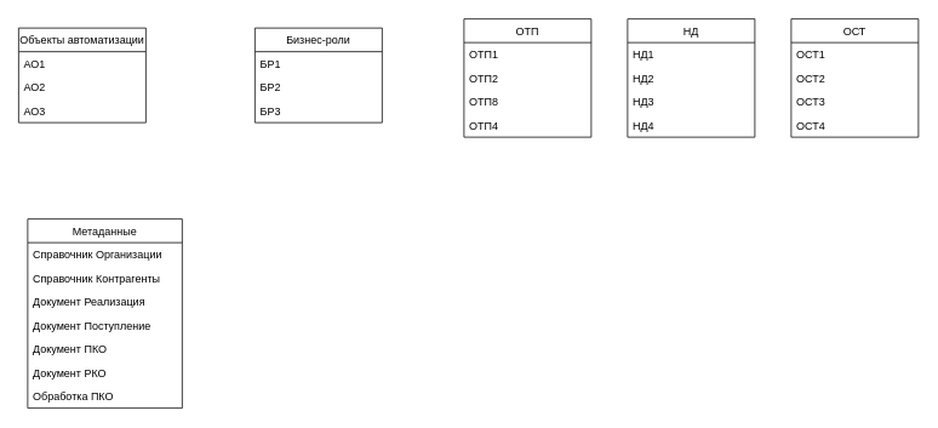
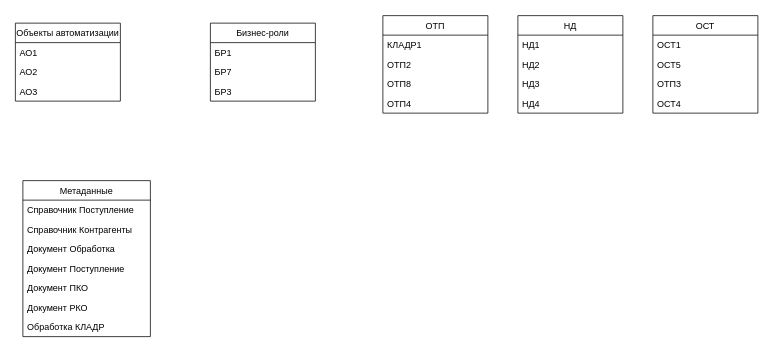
  <mxCell id="0" />
  <mxCell id="1" parent="0" />
  <mxCell id="2" value="Объекты автоматизации" style="swimlane;fontStyle=0;childLayout=stackLayout;horizontal=1;startSize=26;fillColor=none;horizontalStack=0;resizeParent=1;resizeParentMax=0;resizeLast=0;collapsible=1;marginBottom=0;" vertex="1" parent="1"><mxGeometry x="20" y="30" width="140" height="104" as="geometry" /></mxCell>
  <mxCell id="3" value="АО1" style="text;strokeColor=none;fillColor=none;align=left;verticalAlign=top;spacingLeft=4;spacingRight=4;overflow=hidden;rotatable=0;points=[[0,0.5],[1,0.5]];portConstraint=eastwest;" vertex="1" parent="2"><mxGeometry y="26" width="140" height="26" as="geometry" /></mxCell>
  <mxCell id="4" value="АО2" style="text;strokeColor=none;fillColor=none;align=left;verticalAlign=top;spacingLeft=4;spacingRight=4;overflow=hidden;rotatable=0;points=[[0,0.5],[1,0.5]];portConstraint=eastwest;" vertex="1" parent="2"><mxGeometry y="52" width="140" height="26" as="geometry" /></mxCell>
  <mxCell id="5" value="АО3" style="text;strokeColor=none;fillColor=none;align=left;verticalAlign=top;spacingLeft=4;spacingRight=4;overflow=hidden;rotatable=0;points=[[0,0.5],[1,0.5]];portConstraint=eastwest;" vertex="1" parent="2"><mxGeometry y="78" width="140" height="26" as="geometry" /></mxCell>
  <mxCell id="6" value="Бизнес-роли" style="swimlane;fontStyle=0;childLayout=stackLayout;horizontal=1;startSize=26;fillColor=none;horizontalStack=0;resizeParent=1;resizeParentMax=0;resizeLast=0;collapsible=1;marginBottom=0;" vertex="1" parent="1"><mxGeometry x="280" y="30" width="140" height="104" as="geometry" /></mxCell>
  <mxCell id="7" value="БР1" style="text;strokeColor=none;fillColor=none;align=left;verticalAlign=top;spacingLeft=4;spacingRight=4;overflow=hidden;rotatable=0;points=[[0,0.5],[1,0.5]];portConstraint=eastwest;" vertex="1" parent="6"><mxGeometry y="26" width="140" height="26" as="geometry" /></mxCell>
- <mxCell id="8" value="БР2" style="text;strokeColor=none;fillColor=none;align=left;verticalAlign=top;spacingLeft=4;spacingRight=4;overflow=hidden;rotatable=0;points=[[0,0.5],[1,0.5]];portConstraint=eastwest;" vertex="1" parent="6"><mxGeometry y="52" width="140" height="26" as="geometry" /></mxCell>
+ <mxCell id="8" value="БР7" style="text;strokeColor=none;fillColor=none;align=left;verticalAlign=top;spacingLeft=4;spacingRight=4;overflow=hidden;rotatable=0;points=[[0,0.5],[1,0.5]];portConstraint=eastwest;" vertex="1" parent="6"><mxGeometry y="52" width="140" height="26" as="geometry" /></mxCell>
  <mxCell id="9" value="БР3" style="text;strokeColor=none;fillColor=none;align=left;verticalAlign=top;spacingLeft=4;spacingRight=4;overflow=hidden;rotatable=0;points=[[0,0.5],[1,0.5]];portConstraint=eastwest;" vertex="1" parent="6"><mxGeometry y="78" width="140" height="26" as="geometry" /></mxCell>
  <mxCell id="10" value="ОТП" style="swimlane;fontStyle=0;childLayout=stackLayout;horizontal=1;startSize=26;fillColor=none;horizontalStack=0;resizeParent=1;resizeParentMax=0;resizeLast=0;collapsible=1;marginBottom=0;" vertex="1" parent="1"><mxGeometry x="510" y="20" width="140" height="130" as="geometry" /></mxCell>
- <mxCell id="11" value="ОТП1" style="text;strokeColor=none;fillColor=none;align=left;verticalAlign=top;spacingLeft=4;spacingRight=4;overflow=hidden;rotatable=0;points=[[0,0.5],[1,0.5]];portConstraint=eastwest;" vertex="1" parent="10"><mxGeometry y="26" width="140" height="26" as="geometry" /></mxCell>
+ <mxCell id="11" value="КЛАДР1" style="text;strokeColor=none;fillColor=none;align=left;verticalAlign=top;spacingLeft=4;spacingRight=4;overflow=hidden;rotatable=0;points=[[0,0.5],[1,0.5]];portConstraint=eastwest;" vertex="1" parent="10"><mxGeometry y="26" width="140" height="26" as="geometry" /></mxCell>
  <mxCell id="12" value="ОТП2" style="text;strokeColor=none;fillColor=none;align=left;verticalAlign=top;spacingLeft=4;spacingRight=4;overflow=hidden;rotatable=0;points=[[0,0.5],[1,0.5]];portConstraint=eastwest;" vertex="1" parent="10"><mxGeometry y="52" width="140" height="26" as="geometry" /></mxCell>
  <mxCell id="13" value="ОТП8" style="text;strokeColor=none;fillColor=none;align=left;verticalAlign=top;spacingLeft=4;spacingRight=4;overflow=hidden;rotatable=0;points=[[0,0.5],[1,0.5]];portConstraint=eastwest;" vertex="1" parent="10"><mxGeometry y="78" width="140" height="26" as="geometry" /></mxCell>
  <mxCell id="14" value="ОТП4" style="text;strokeColor=none;fillColor=none;align=left;verticalAlign=top;spacingLeft=4;spacingRight=4;overflow=hidden;rotatable=0;points=[[0,0.5],[1,0.5]];portConstraint=eastwest;" vertex="1" parent="10"><mxGeometry y="104" width="140" height="26" as="geometry" /></mxCell>
  <mxCell id="15" value="НД" style="swimlane;fontStyle=0;childLayout=stackLayout;horizontal=1;startSize=26;fillColor=none;horizontalStack=0;resizeParent=1;resizeParentMax=0;resizeLast=0;collapsible=1;marginBottom=0;" vertex="1" parent="1"><mxGeometry x="690" y="20" width="140" height="130" as="geometry" /></mxCell>
  <mxCell id="16" value="НД1" style="text;strokeColor=none;fillColor=none;align=left;verticalAlign=top;spacingLeft=4;spacingRight=4;overflow=hidden;rotatable=0;points=[[0,0.5],[1,0.5]];portConstraint=eastwest;" vertex="1" parent="15"><mxGeometry y="26" width="140" height="26" as="geometry" /></mxCell>
  <mxCell id="17" value="НД2" style="text;strokeColor=none;fillColor=none;align=left;verticalAlign=top;spacingLeft=4;spacingRight=4;overflow=hidden;rotatable=0;points=[[0,0.5],[1,0.5]];portConstraint=eastwest;" vertex="1" parent="15"><mxGeometry y="52" width="140" height="26" as="geometry" /></mxCell>
  <mxCell id="18" value="НД3" style="text;strokeColor=none;fillColor=none;align=left;verticalAlign=top;spacingLeft=4;spacingRight=4;overflow=hidden;rotatable=0;points=[[0,0.5],[1,0.5]];portConstraint=eastwest;" vertex="1" parent="15"><mxGeometry y="78" width="140" height="26" as="geometry" /></mxCell>
  <mxCell id="19" value="НД4" style="text;strokeColor=none;fillColor=none;align=left;verticalAlign=top;spacingLeft=4;spacingRight=4;overflow=hidden;rotatable=0;points=[[0,0.5],[1,0.5]];portConstraint=eastwest;" vertex="1" parent="15"><mxGeometry y="104" width="140" height="26" as="geometry" /></mxCell>
  <mxCell id="20" value="ОСТ" style="swimlane;fontStyle=0;childLayout=stackLayout;horizontal=1;startSize=26;fillColor=none;horizontalStack=0;resizeParent=1;resizeParentMax=0;resizeLast=0;collapsible=1;marginBottom=0;" vertex="1" parent="1"><mxGeometry x="870" y="20" width="140" height="130" as="geometry" /></mxCell>
  <mxCell id="21" value="ОСТ1" style="text;strokeColor=none;fillColor=none;align=left;verticalAlign=top;spacingLeft=4;spacingRight=4;overflow=hidden;rotatable=0;points=[[0,0.5],[1,0.5]];portConstraint=eastwest;" vertex="1" parent="20"><mxGeometry y="26" width="140" height="26" as="geometry" /></mxCell>
- <mxCell id="22" value="ОСТ2" style="text;strokeColor=none;fillColor=none;align=left;verticalAlign=top;spacingLeft=4;spacingRight=4;overflow=hidden;rotatable=0;points=[[0,0.5],[1,0.5]];portConstraint=eastwest;" vertex="1" parent="20"><mxGeometry y="52" width="140" height="26" as="geometry" /></mxCell>
- <mxCell id="23" value="ОСТ3" style="text;strokeColor=none;fillColor=none;align=left;verticalAlign=top;spacingLeft=4;spacingRight=4;overflow=hidden;rotatable=0;points=[[0,0.5],[1,0.5]];portConstraint=eastwest;" vertex="1" parent="20"><mxGeometry y="78" width="140" height="26" as="geometry" /></mxCell>
+ <mxCell id="22" value="ОСТ5" style="text;strokeColor=none;fillColor=none;align=left;verticalAlign=top;spacingLeft=4;spacingRight=4;overflow=hidden;rotatable=0;points=[[0,0.5],[1,0.5]];portConstraint=eastwest;" vertex="1" parent="20"><mxGeometry y="52" width="140" height="26" as="geometry" /></mxCell>
+ <mxCell id="23" value="ОТП3" style="text;strokeColor=none;fillColor=none;align=left;verticalAlign=top;spacingLeft=4;spacingRight=4;overflow=hidden;rotatable=0;points=[[0,0.5],[1,0.5]];portConstraint=eastwest;" vertex="1" parent="20"><mxGeometry y="78" width="140" height="26" as="geometry" /></mxCell>
  <mxCell id="24" value="ОСТ4" style="text;strokeColor=none;fillColor=none;align=left;verticalAlign=top;spacingLeft=4;spacingRight=4;overflow=hidden;rotatable=0;points=[[0,0.5],[1,0.5]];portConstraint=eastwest;" vertex="1" parent="20"><mxGeometry y="104" width="140" height="26" as="geometry" /></mxCell>
  <mxCell id="25" value="Метаданные" style="swimlane;fontStyle=0;childLayout=stackLayout;horizontal=1;startSize=26;fillColor=none;horizontalStack=0;resizeParent=1;resizeParentMax=0;resizeLast=0;collapsible=1;marginBottom=0;" vertex="1" parent="1"><mxGeometry x="30" y="240" width="170" height="208" as="geometry" /></mxCell>
- <mxCell id="26" value="Справочник Организации" style="text;strokeColor=none;fillColor=none;align=left;verticalAlign=top;spacingLeft=4;spacingRight=4;overflow=hidden;rotatable=0;points=[[0,0.5],[1,0.5]];portConstraint=eastwest;" vertex="1" parent="25"><mxGeometry y="26" width="170" height="26" as="geometry" /></mxCell>
+ <mxCell id="26" value="Справочник Поступление" style="text;strokeColor=none;fillColor=none;align=left;verticalAlign=top;spacingLeft=4;spacingRight=4;overflow=hidden;rotatable=0;points=[[0,0.5],[1,0.5]];portConstraint=eastwest;" vertex="1" parent="25"><mxGeometry y="26" width="170" height="26" as="geometry" /></mxCell>
  <mxCell id="27" value="Справочник Контрагенты" style="text;strokeColor=none;fillColor=none;align=left;verticalAlign=top;spacingLeft=4;spacingRight=4;overflow=hidden;rotatable=0;points=[[0,0.5],[1,0.5]];portConstraint=eastwest;" vertex="1" parent="25"><mxGeometry y="52" width="170" height="26" as="geometry" /></mxCell>
- <mxCell id="28" value="Документ Реализация" style="text;strokeColor=none;fillColor=none;align=left;verticalAlign=top;spacingLeft=4;spacingRight=4;overflow=hidden;rotatable=0;points=[[0,0.5],[1,0.5]];portConstraint=eastwest;" vertex="1" parent="25"><mxGeometry y="78" width="170" height="26" as="geometry" /></mxCell>
+ <mxCell id="28" value="Документ Обработка" style="text;strokeColor=none;fillColor=none;align=left;verticalAlign=top;spacingLeft=4;spacingRight=4;overflow=hidden;rotatable=0;points=[[0,0.5],[1,0.5]];portConstraint=eastwest;" vertex="1" parent="25"><mxGeometry y="78" width="170" height="26" as="geometry" /></mxCell>
  <mxCell id="29" value="Документ Поступление" style="text;strokeColor=none;fillColor=none;align=left;verticalAlign=top;spacingLeft=4;spacingRight=4;overflow=hidden;rotatable=0;points=[[0,0.5],[1,0.5]];portConstraint=eastwest;" vertex="1" parent="25"><mxGeometry y="104" width="170" height="26" as="geometry" /></mxCell>
  <mxCell id="30" value="Документ ПКО" style="text;strokeColor=none;fillColor=none;align=left;verticalAlign=top;spacingLeft=4;spacingRight=4;overflow=hidden;rotatable=0;points=[[0,0.5],[1,0.5]];portConstraint=eastwest;" vertex="1" parent="25"><mxGeometry y="130" width="170" height="26" as="geometry" /></mxCell>
  <mxCell id="31" value="Документ РКО" style="text;strokeColor=none;fillColor=none;align=left;verticalAlign=top;spacingLeft=4;spacingRight=4;overflow=hidden;rotatable=0;points=[[0,0.5],[1,0.5]];portConstraint=eastwest;" vertex="1" parent="25"><mxGeometry y="156" width="170" height="26" as="geometry" /></mxCell>
- <mxCell id="32" value="Обработка ПКО" style="text;strokeColor=none;fillColor=none;align=left;verticalAlign=top;spacingLeft=4;spacingRight=4;overflow=hidden;rotatable=0;points=[[0,0.5],[1,0.5]];portConstraint=eastwest;" vertex="1" parent="25"><mxGeometry y="182" width="170" height="26" as="geometry" /></mxCell>
+ <mxCell id="32" value="Обработка КЛАДР" style="text;strokeColor=none;fillColor=none;align=left;verticalAlign=top;spacingLeft=4;spacingRight=4;overflow=hidden;rotatable=0;points=[[0,0.5],[1,0.5]];portConstraint=eastwest;" vertex="1" parent="25"><mxGeometry y="182" width="170" height="26" as="geometry" /></mxCell>
